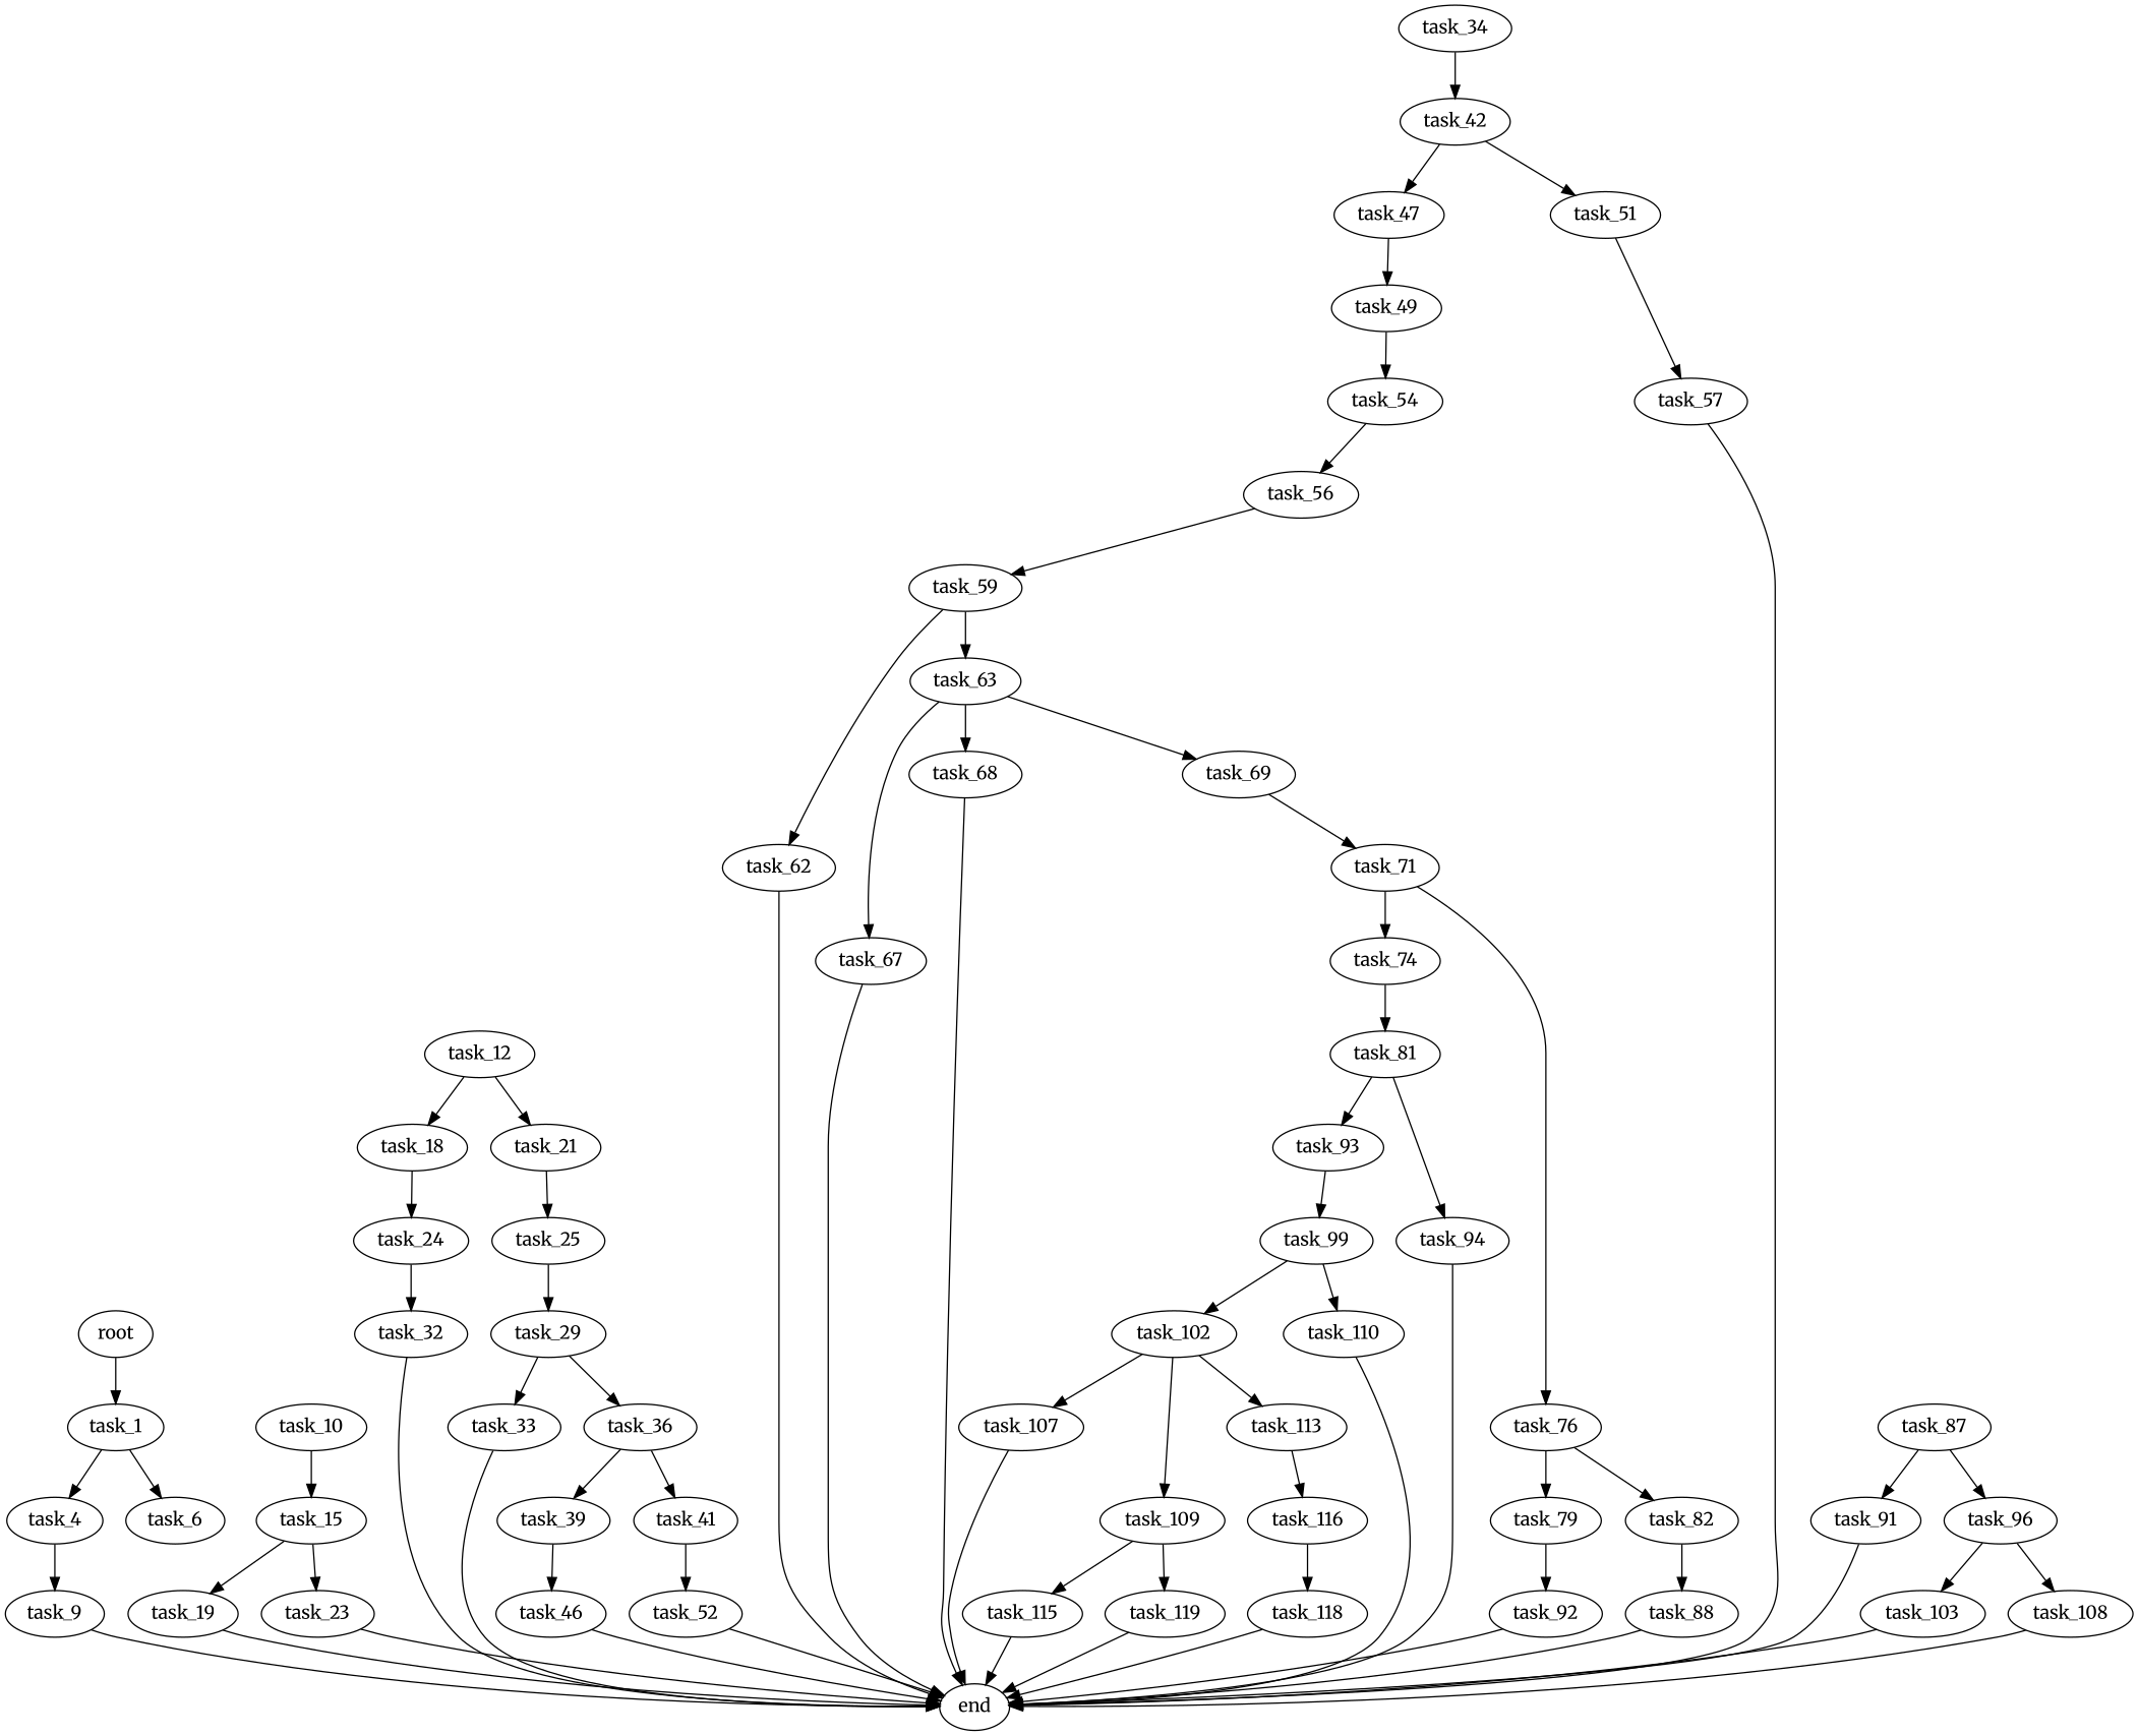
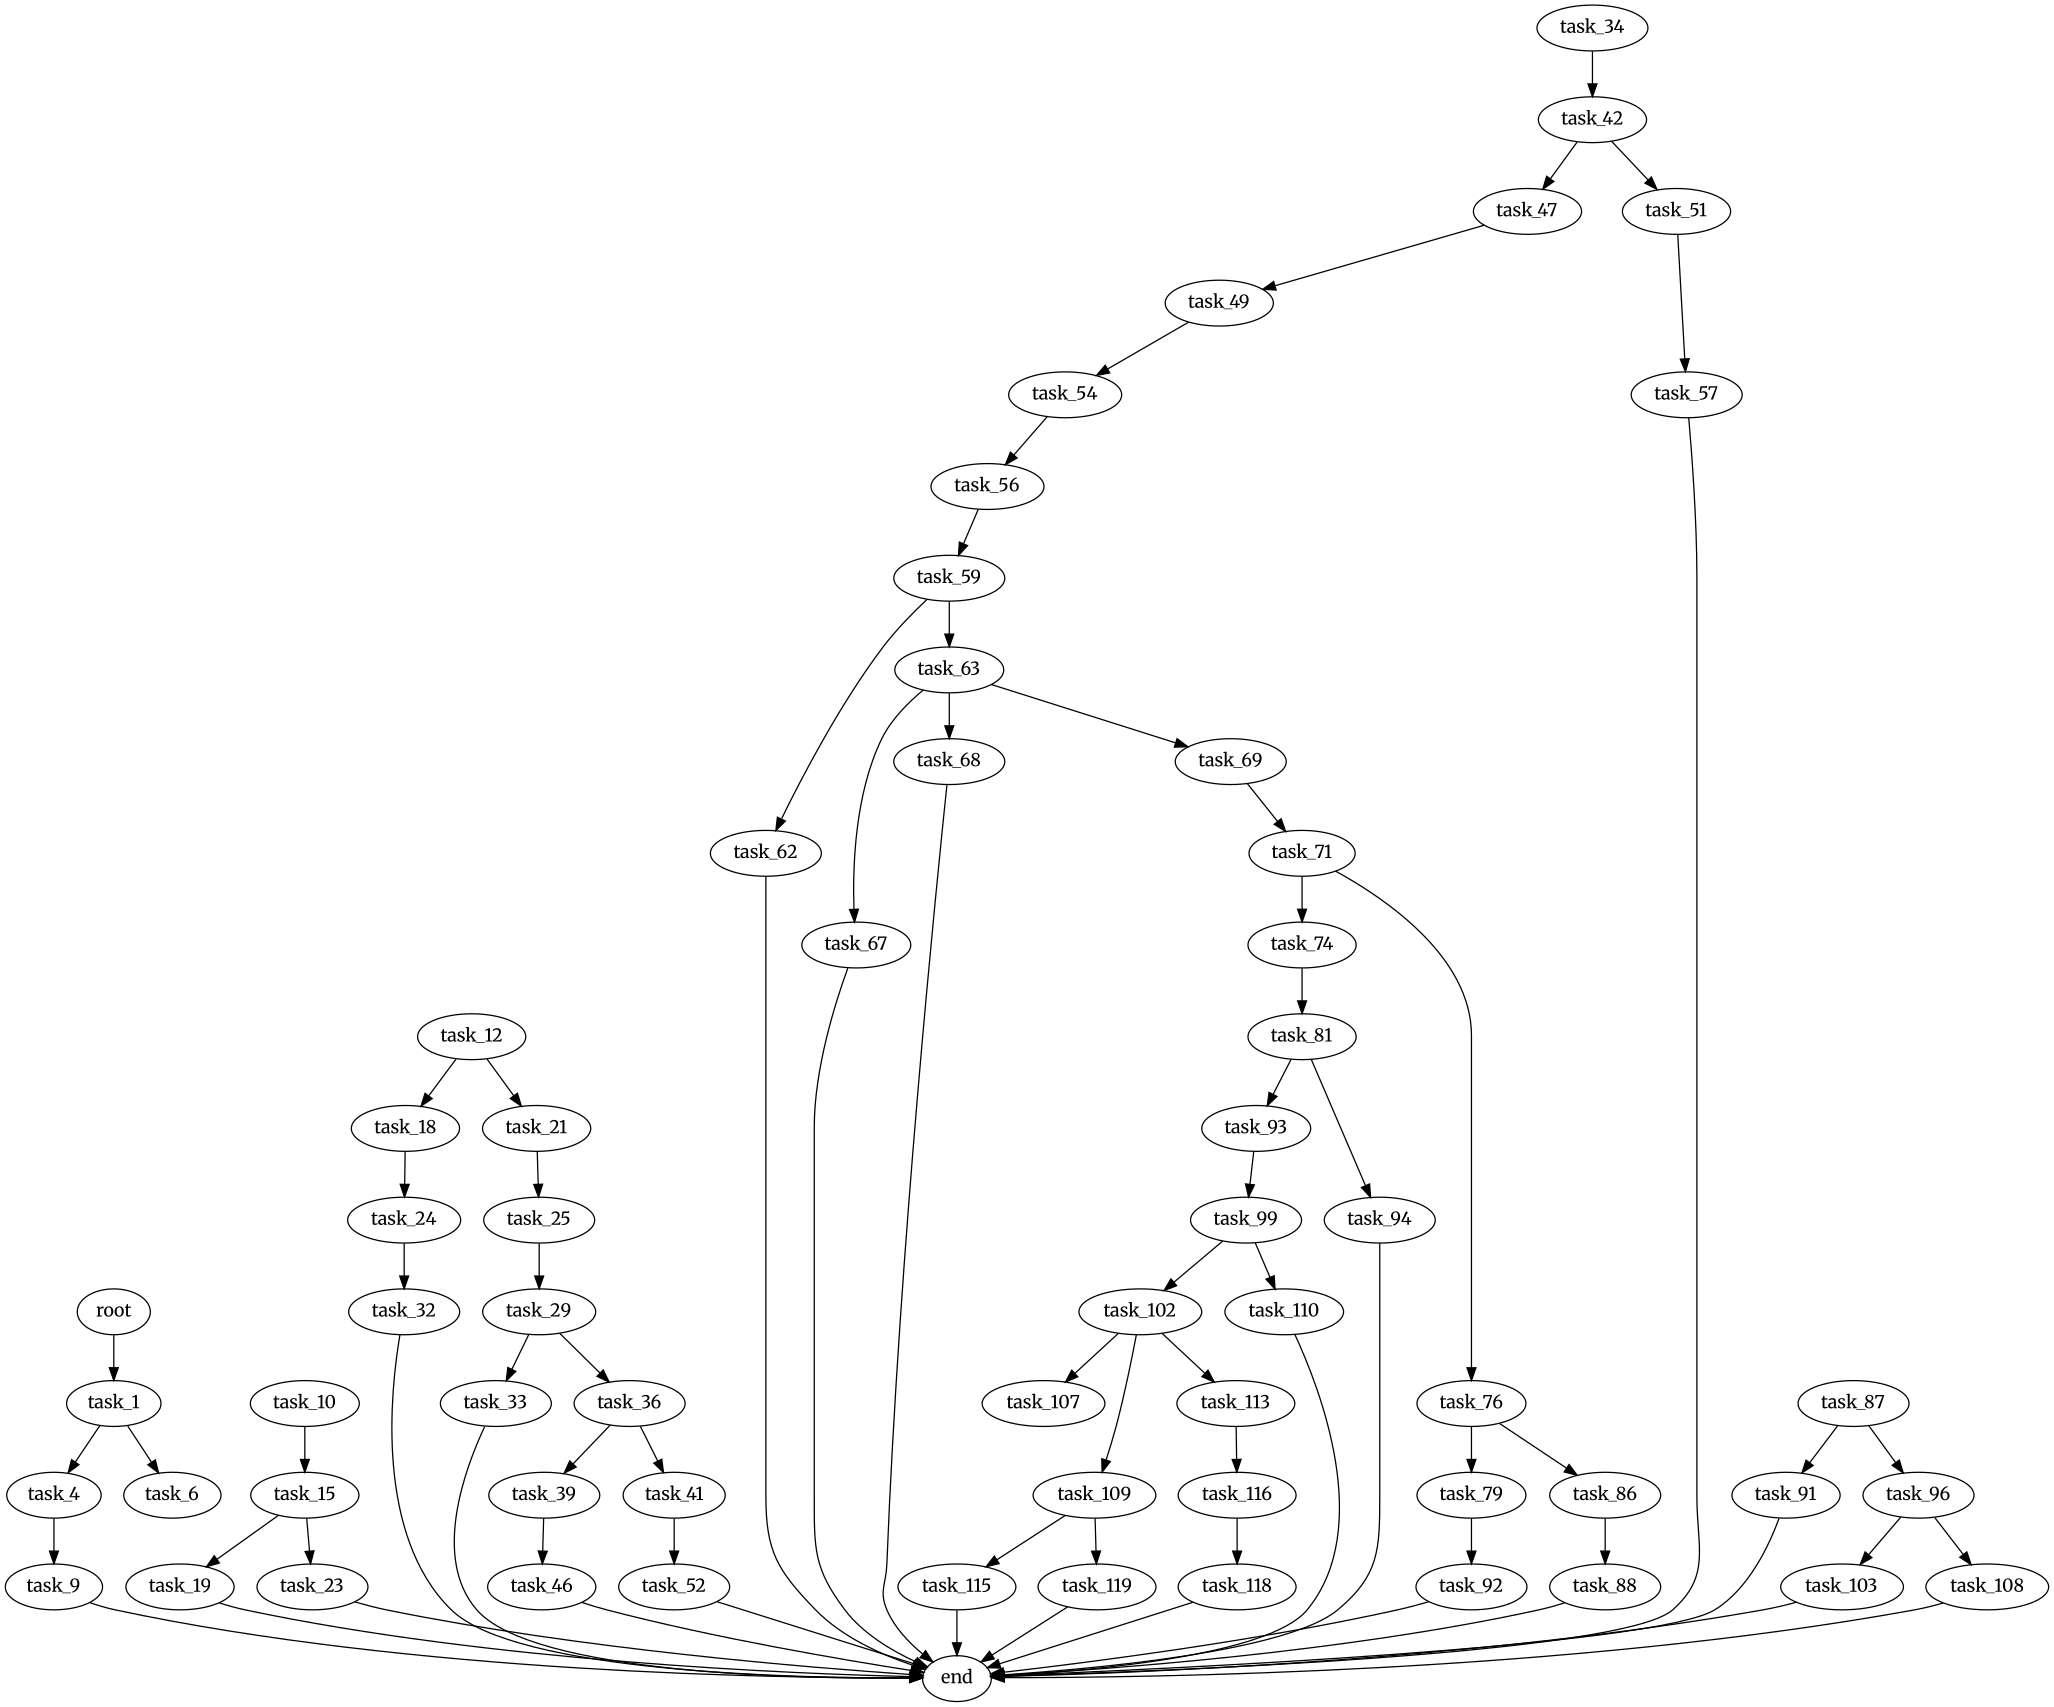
  digraph {
    fontname=Merriweather
    node [fontname=Merriweather]
    edge [fontname=Merriweather]
    root
    task_1
    task_4
    task_6
    task_9
    end
    task_10
    task_15
    task_12
    task_18
    task_21
    task_19
    task_23
    task_24
    task_25
    task_32
    task_29
    task_34
    task_42
    task_33
    task_36
    task_39
    task_41
    task_47
    task_51
    task_46
    task_52
    task_49
    task_57
    task_54
    task_56
    task_59
    task_62
    task_63
    task_67
    task_68
    task_69
    task_71
    task_74
    task_76
    task_81
    task_79
-   task_82
+   task_82 [label=task_86]
    task_93
    task_94
    task_92
    task_88
    task_87
    task_91
    task_96
    task_99
    task_103
    task_108
    task_102
    task_110
    task_107
    task_109
    task_113
    task_115
    task_119
    task_116
    task_118
    root -> task_1
    task_1 -> task_4
    task_1 -> task_6
    task_4 -> task_9
    task_9 -> end
    task_10 -> task_15
    task_15 -> task_19
    task_15 -> task_23
    task_12 -> task_18
    task_12 -> task_21
    task_18 -> task_24
    task_21 -> task_25
    task_19 -> end
    task_23 -> end
    task_24 -> task_32
    task_25 -> task_29
    task_32 -> end
    task_29 -> task_33
    task_29 -> task_36
    task_34 -> task_42
    task_42 -> task_47
    task_42 -> task_51
    task_33 -> end
    task_36 -> task_39
    task_36 -> task_41
    task_39 -> task_46
    task_41 -> task_52
    task_47 -> task_49
    task_51 -> task_57
    task_46 -> end
    task_52 -> end
    task_49 -> task_54
    task_57 -> end
    task_54 -> task_56
    task_56 -> task_59
    task_59 -> task_62
    task_59 -> task_63
    task_62 -> end
    task_63 -> task_67
    task_63 -> task_68
    task_63 -> task_69
    task_67 -> end
    task_68 -> end
    task_69 -> task_71
    task_71 -> task_74
    task_71 -> task_76
    task_74 -> task_81
    task_76 -> task_79
    task_76 -> task_82
    task_81 -> task_93
    task_81 -> task_94
    task_79 -> task_92
    task_82 -> task_88
    task_93 -> task_99
    task_94 -> end
    task_92 -> end
    task_88 -> end
    task_87 -> task_91
    task_87 -> task_96
    task_91 -> end
    task_96 -> task_103
    task_96 -> task_108
    task_99 -> task_102
    task_99 -> task_110
    task_103 -> end
    task_108 -> end
    task_102 -> task_107
    task_102 -> task_109
    task_102 -> task_113
    task_110 -> end
-   task_107 -> end
    task_109 -> task_115
    task_109 -> task_119
    task_113 -> task_116
    task_115 -> end
    task_119 -> end
    task_116 -> task_118
    task_118 -> end
  }
